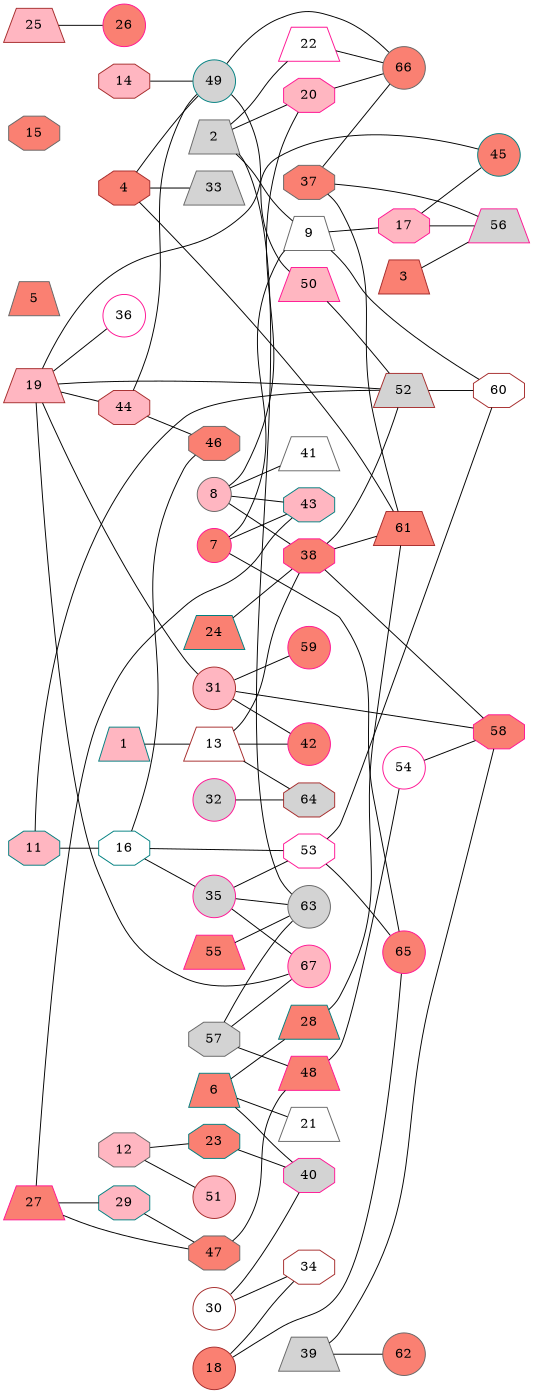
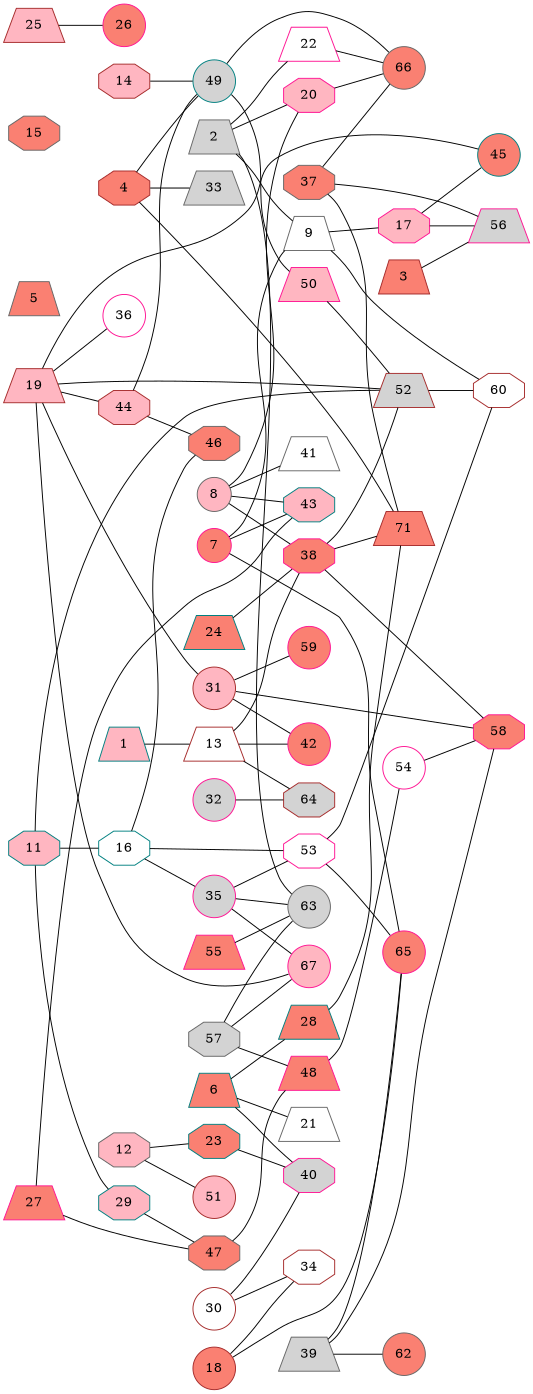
  graph {
    rankdir=LR
    node [color=deeppink fillcolor=salmon shape=trapezium style=filled]
    1 [color=teal fillcolor=lightpink]
    13 [color=brown fillcolor=white]
    38 [shape=octagon]
    42 [shape=circle]
    64 [color=brown fillcolor=lightgrey shape=octagon]
    2 [color=gray40 fillcolor=lightgrey]
    9 [color=gray40 fillcolor=white]
    20 [fillcolor=lightpink shape=octagon]
    22 [fillcolor=white]
    63 [color=gray40 fillcolor=lightgrey shape=circle]
    17 [fillcolor=lightpink shape=octagon]
    60 [color=brown fillcolor=white shape=octagon]
    66 [color=gray40 shape=circle]
    3 [color=brown]
    56 [fillcolor=lightgrey]
    4 [color=brown shape=octagon]
    33 [color=gray40 fillcolor=lightgrey]
    49 [color=teal fillcolor=lightgrey shape=circle]
-   61 [color=brown]
+   61 [color=brown label=71]
    50 [fillcolor=lightpink]
    5 [color=gray40]
    6 [color=teal]
    21 [color=gray40 fillcolor=white]
    28 [color=teal]
    40 [fillcolor=lightgrey shape=octagon]
    7 [shape=circle]
    43 [color=teal fillcolor=lightpink shape=octagon]
    65 [shape=circle]
    8 [color=gray40 fillcolor=lightpink shape=circle]
    41 [color=gray40 fillcolor=white]
    52 [color=brown fillcolor=lightgrey]
    58 [shape=octagon]
    45 [color=teal shape=circle]
    11 [color=teal fillcolor=lightpink shape=octagon]
    16 [color=teal fillcolor=white shape=octagon]
    29 [color=teal fillcolor=lightpink shape=octagon]
    35 [fillcolor=lightgrey shape=circle]
    46 [color=gray40 shape=octagon]
    53 [fillcolor=white shape=octagon]
    47 [color=gray40 shape=octagon]
    12 [color=gray40 fillcolor=lightpink shape=octagon]
    23 [color=teal shape=octagon]
    51 [color=brown fillcolor=lightpink shape=circle]
    14 [color=brown fillcolor=lightpink shape=octagon]
    15 [color=gray40 shape=octagon]
    67 [fillcolor=lightpink shape=circle]
    18 [color=brown shape=circle]
    34 [color=brown fillcolor=white shape=octagon]
    19 [color=brown fillcolor=lightpink]
    31 [color=brown fillcolor=lightpink shape=circle]
    36 [fillcolor=white shape=circle]
    44 [color=brown fillcolor=lightpink shape=octagon]
    59 [shape=circle]
    24 [color=teal]
    25 [color=brown fillcolor=lightpink]
    26 [shape=circle]
    27
    48
    30 [color=brown fillcolor=white shape=circle]
    32 [fillcolor=lightgrey shape=circle]
    54 [fillcolor=white shape=circle]
    37 [color=gray40 shape=octagon]
    39 [color=gray40 fillcolor=lightgrey]
    62 [color=gray40 shape=circle]
    55
    57 [color=gray40 fillcolor=lightgrey shape=octagon]
    1 -- 13
    13 -- 38
    13 -- 42
    13 -- 64
    38 -- 61
    38 -- 52
    38 -- 58
    2 -- 9
    2 -- 20
    2 -- 22
    2 -- 63
    9 -- 17
    9 -- 60
    20 -- 66
    22 -- 66
    17 -- 56
    17 -- 45
    3 -- 56
    4 -- 33
    4 -- 49
    4 -- 61
    49 -- 66
    49 -- 50
    50 -- 52
    6 -- 21
    6 -- 28
    6 -- 40
    28 -- 61
    7 -- 9
    7 -- 43
    7 -- 65
    8 -- 38
    8 -- 20
    8 -- 43
    8 -- 41
    52 -- 60
    11 -- 52
    11 -- 16
-   27 -- 29
+   11 -- 29
    16 -- 35
    16 -- 46
    16 -- 53
    29 -- 47
    35 -- 63
    35 -- 53
    35 -- 67
    53 -- 60
    53 -- 65
    47 -- 48
    12 -- 23
    12 -- 51
    23 -- 40
    14 -- 49
    18 -- 65
    18 -- 34
    19 -- 52
    19 -- 45
    19 -- 67
    19 -- 31
    19 -- 36
    19 -- 44
    31 -- 42
    31 -- 58
    31 -- 59
    44 -- 49
    44 -- 46
    24 -- 38
    25 -- 26
    27 -- 43
    27 -- 47
    48 -- 54
    30 -- 40
    30 -- 34
    32 -- 64
    54 -- 58
    37 -- 66
    37 -- 56
    37 -- 61
+   39 -- 65
    39 -- 58
    39 -- 62
    55 -- 63
    57 -- 63
    57 -- 67
    57 -- 48
  }
